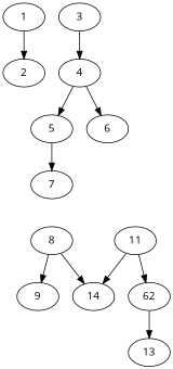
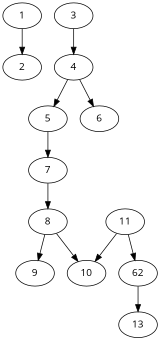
  digraph {
    fontname="Open Sans"
    node [alpha=0.06 fontname="Open Sans"]
    edge [fontname="Open Sans"]
    1 [alpha=0.03 expect_size=271832319581411]
    2 [expect_size=13165395889964760]
    3 [alpha=0.14 expect_size=248938894341439488000]
    4 [alpha=0.05 expect_size=2722321121708867584]
    5 [alpha=0.10 expect_size=33516331378940051456]
    6 [alpha=0.18 expect_size=82119079017897263104]
    7 [alpha=0.10 expect_size=216232701001203712000]
    8 [expect_size=17248107806398087168]
    9 [alpha=0.02 expect_size=175142868859746254848]
-   10 [alpha=0.11 expect_size=6494552545633301 label=14]
+   10 [alpha=0.11 expect_size=6494552545633301]
    11 [alpha=0.08 expect_size=15397842145532444672]
    n12 [alpha=0.08 expect_size=8831066576066924 label=62]
    13 [alpha=0.04 expect_size=78578135540432896000]
    1 -> 2
    3 -> 4
    4 -> 5
    4 -> 6
    5 -> 7
+   7 -> 8
    8 -> 9
    8 -> 10
    11 -> 10
    11 -> n12
    n12 -> 13
  }
